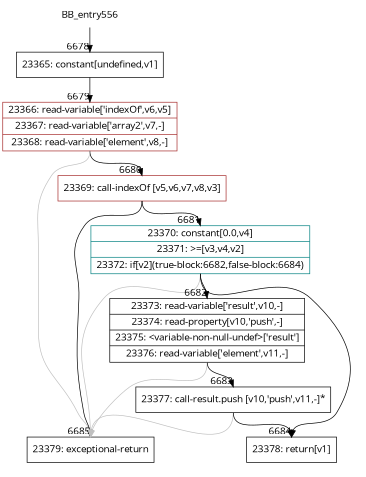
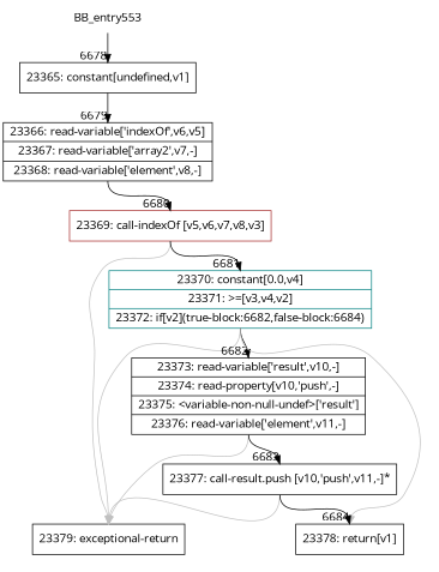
  digraph {
    fontname="Open Sans"
    rankdir=TD
    node [color=black fontname="Open Sans" shape=record]
    edge [fontname="Open Sans" headport=n tailport=s]
-   BB_entry553 [color=brown shape=none label=BB_entry556]
+   BB_entry553 [color=brown shape=none]
    n2 [label="{23365: constant[undefined,v1]}"]
-   n3 [color=brown label="{23366: read-variable['indexOf',v6,v5]|23367: read-variable['array2',v7,-]|23368: read-variable['element',v8,-]}"]
+   n3 [label="{23366: read-variable['indexOf',v6,v5]|23367: read-variable['array2',v7,-]|23368: read-variable['element',v8,-]}"]
    n4 [color=brown label="{23369: call-indexOf [v5,v6,v7,v8,v3]}"]
    n5 [label="{23379: exceptional-return}"]
    n6 [color=teal label="{23370: constant[0.0,v4]|23371: \>=[v3,v4,v2]|23372: if[v2](true-block:6682,false-block:6684)}"]
    n7 [label="{23373: read-variable['result',v10,-]|23374: read-property[v10,'push',-]|23375: \<variable-non-null-undef\>['result']|23376: read-variable['element',v11,-]}"]
    n8 [label="{23378: return[v1]}"]
    n9 [label="{23377: call-result.push [v10,'push',v11,-]*}"]
    BB_entry553 -> n2 [headlabel="    6678"]
    n2 -> n3 [headlabel="      6679"]
    n3 -> n4 [headlabel="      6680"]
-   n3 -> n5 [color=gray headlabel="      6685"]
-   n4 -> n5 [color=black]
+   n4 -> n5 [color=gray]
    n4 -> n6 [headlabel="      6681"]
    n6 -> n5 [color=gray]
    n6 -> n7 [headlabel="      6682"]
-   n6 -> n8 [headlabel="      6684"]
+   n6 -> n8 [headlabel="      6684" color=gray]
    n7 -> n5 [color=gray]
    n7 -> n9 [headlabel="      6683"]
    n9 -> n5 [color=gray]
    n9 -> n8
  }
